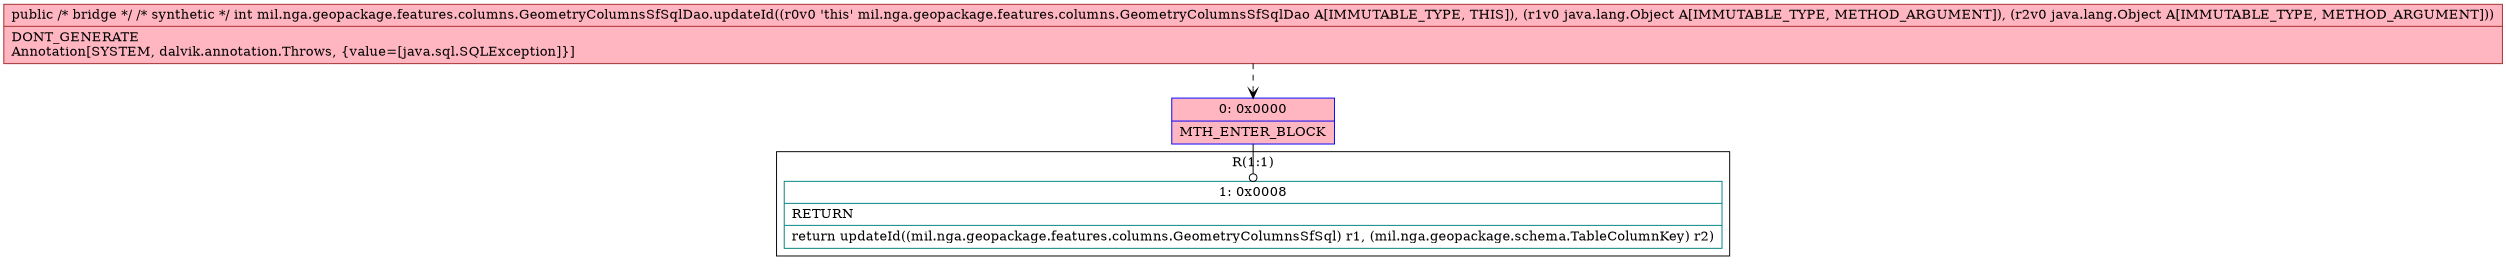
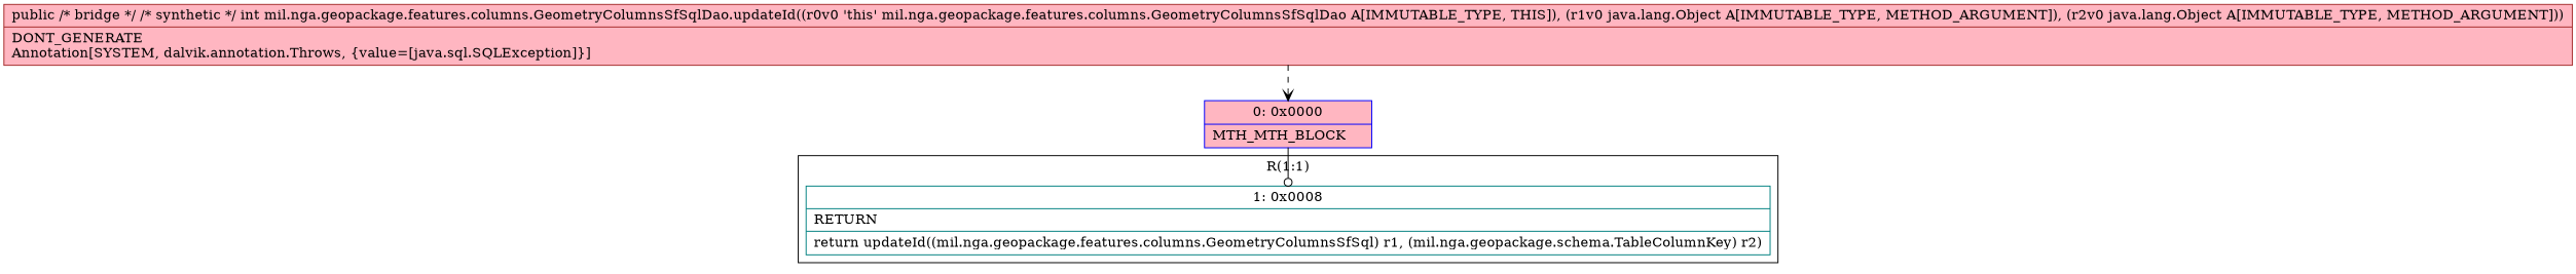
  digraph {
    node [shape=record style=filled fillcolor=lightpink]
    n1 [color=teal label="{1\:\ 0x0008|RETURN\l|return updateId((mil.nga.geopackage.features.columns.GeometryColumnsSfSql) r1, (mil.nga.geopackage.schema.TableColumnKey) r2)\l}" fillcolor=white]
-   n2 [color=blue label="{0\:\ 0x0000|MTH_ENTER_BLOCK\l}"]
+   n2 [color=blue label="{0\:\ 0x0000|MTH_MTH_BLOCK\l}"]
    n3 [label="{public \/* bridge *\/ \/* synthetic *\/ int mil.nga.geopackage.features.columns.GeometryColumnsSfSqlDao.updateId((r0v0 'this' mil.nga.geopackage.features.columns.GeometryColumnsSfSqlDao A[IMMUTABLE_TYPE, THIS]), (r1v0 java.lang.Object A[IMMUTABLE_TYPE, METHOD_ARGUMENT]), (r2v0 java.lang.Object A[IMMUTABLE_TYPE, METHOD_ARGUMENT]))  | DONT_GENERATE\lAnnotation[SYSTEM, dalvik.annotation.Throws, \{value=[java.sql.SQLException]\}]\l}" color=brown]
    subgraph cluster_1 {
      label="R(1:1)"
      n1
    }
    n2 -> n1 [style=solid arrowhead=odot]
    n3 -> n2 [style=dashed arrowhead=vee]
  }
